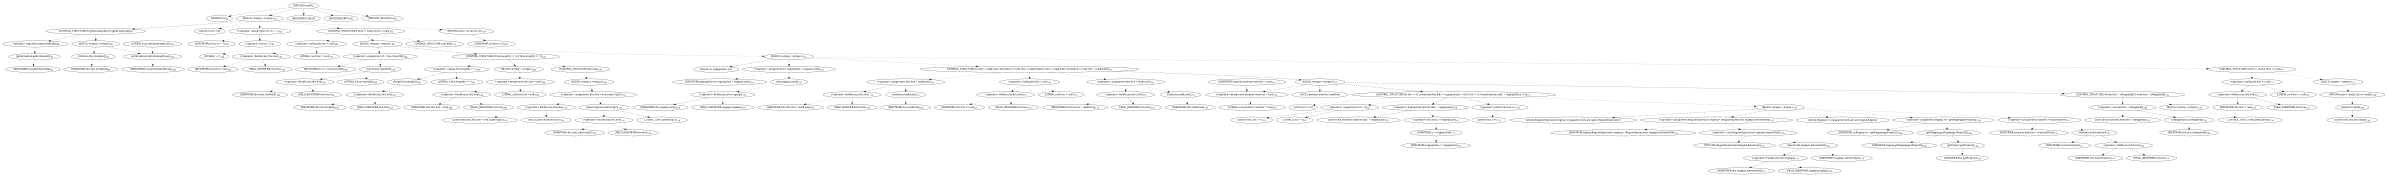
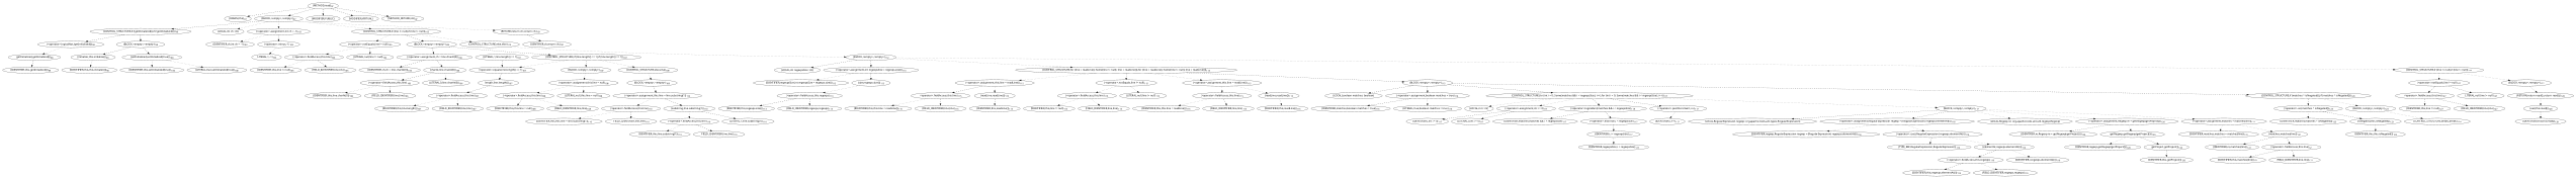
  digraph {
    fontname="Noto Sans"
    node [fontname="Noto Sans"]
    edge [fontname="Noto Sans" style=dashed]
    n1 [label=<(METHOD,read)<SUB>97</SUB>>]
    n2 [label=<(PARAM,this)<SUB>97</SUB>>]
    n3 [label=<(BLOCK,&lt;empty&gt;,&lt;empty&gt;)<SUB>97</SUB>>]
    n4 [label=<(MODIFIER,PUBLIC)>]
    n5 [label=<(MODIFIER,VIRTUAL)>]
    n6 [label=<(METHOD_RETURN,int)<SUB>97</SUB>>]
    n7 [label=<(CONTROL_STRUCTURE,if (!getInitialized()),if (!getInitialized()))<SUB>98</SUB>>]
    n8 [label=<(LOCAL,int ch: int)>]
    n9 [label=<(&lt;operator&gt;.assignment,int ch = -1)<SUB>103</SUB>>]
    n10 [label=<(CONTROL_STRUCTURE,if (line != null),if (line != null))<SUB>105</SUB>>]
    n11 [label=<(RETURN,return ch;,return ch;)<SUB>131</SUB>>]
    n12 [label=<(&lt;operator&gt;.logicalNot,!getInitialized())<SUB>98</SUB>>]
    n13 [label=<(BLOCK,&lt;empty&gt;,&lt;empty&gt;)<SUB>98</SUB>>]
    n14 [label=<(IDENTIFIER,ch,int ch = -1)<SUB>103</SUB>>]
    n15 [label=<(&lt;operator&gt;.minus,-1)<SUB>103</SUB>>]
    n16 [label=<(&lt;operator&gt;.notEquals,line != null)<SUB>105</SUB>>]
    n17 [label=<(BLOCK,&lt;empty&gt;,&lt;empty&gt;)<SUB>105</SUB>>]
    n18 [label=<(CONTROL_STRUCTURE,else,else)<SUB>112</SUB>>]
    n19 [label=<(IDENTIFIER,ch,return ch;)<SUB>131</SUB>>]
    n20 [label=<(getInitialized,getInitialized())<SUB>98</SUB>>]
    n21 [label=<(initialize,this.initialize())<SUB>99</SUB>>]
    n22 [label=<(setInitialized,setInitialized(true))<SUB>100</SUB>>]
    n23 [label=<(IDENTIFIER,this,getInitialized())<SUB>98</SUB>>]
    n24 [label=<(IDENTIFIER,this,this.initialize())<SUB>90</SUB>>]
    n25 [label=<(IDENTIFIER,this,setInitialized(true))<SUB>100</SUB>>]
    n26 [label=<(LITERAL,true,setInitialized(true))<SUB>100</SUB>>]
    n27 [label=<(LITERAL,1,-1)<SUB>103</SUB>>]
    n28 [label=<(&lt;operator&gt;.fieldAccess,this.line)<SUB>105</SUB>>]
    n29 [label=<(LITERAL,null,line != null)<SUB>105</SUB>>]
    n30 [label=<(&lt;operator&gt;.assignment,ch = line.charAt(0))<SUB>106</SUB>>]
    n31 [label=<(CONTROL_STRUCTURE,if (line.length() == 1),if (line.length() == 1))<SUB>107</SUB>>]
    n32 [label=<(BLOCK,&lt;empty&gt;,&lt;empty&gt;)<SUB>112</SUB>>]
    n33 [label=<(IDENTIFIER,this,line != null)<SUB>105</SUB>>]
    n34 [label=<(FIELD_IDENTIFIER,line,line)<SUB>105</SUB>>]
    n35 [label=<(IDENTIFIER,ch,ch = line.charAt(0))<SUB>106</SUB>>]
    n36 [label=<(charAt,line.charAt(0))<SUB>106</SUB>>]
    n37 [label=<(&lt;operator&gt;.equals,line.length() == 1)<SUB>107</SUB>>]
    n38 [label=<(BLOCK,&lt;empty&gt;,&lt;empty&gt;)<SUB>107</SUB>>]
    n39 [label=<(CONTROL_STRUCTURE,else,else)<SUB>109</SUB>>]
    n40 [label=<(&lt;operator&gt;.fieldAccess,this.line)<SUB>106</SUB>>]
    n41 [label=<(LITERAL,0,line.charAt(0))<SUB>106</SUB>>]
    n42 [label=<(IDENTIFIER,this,line.charAt(0))<SUB>106</SUB>>]
    n43 [label=<(FIELD_IDENTIFIER,line,line)<SUB>106</SUB>>]
    n44 [label=<(length,line.length())<SUB>107</SUB>>]
    n45 [label=<(LITERAL,1,line.length() == 1)<SUB>107</SUB>>]
    n46 [label=<(&lt;operator&gt;.assignment,this.line = null)<SUB>108</SUB>>]
    n47 [label=<(BLOCK,&lt;empty&gt;,&lt;empty&gt;)<SUB>109</SUB>>]
    n48 [label=<(&lt;operator&gt;.fieldAccess,this.line)<SUB>107</SUB>>]
    n49 [label=<(IDENTIFIER,this,line.length())<SUB>107</SUB>>]
    n50 [label=<(FIELD_IDENTIFIER,line,line)<SUB>107</SUB>>]
    n51 [label=<(&lt;operator&gt;.fieldAccess,this.line)<SUB>108</SUB>>]
    n52 [label=<(LITERAL,null,this.line = null)<SUB>108</SUB>>]
    n53 [label=<(IDENTIFIER,this,this.line = null)<SUB>108</SUB>>]
    n54 [label=<(FIELD_IDENTIFIER,line,line)<SUB>108</SUB>>]
    n55 [label=<(&lt;operator&gt;.assignment,this.line = line.substring(1))<SUB>110</SUB>>]
    n56 [label=<(&lt;operator&gt;.fieldAccess,this.line)<SUB>110</SUB>>]
    n57 [label=<(substring,line.substring(1))<SUB>110</SUB>>]
    n58 [label=<(IDENTIFIER,this,this.line = line.substring(1))<SUB>110</SUB>>]
    n59 [label=<(FIELD_IDENTIFIER,line,line)<SUB>110</SUB>>]
    n60 [label=<(&lt;operator&gt;.fieldAccess,this.line)<SUB>110</SUB>>]
    n61 [label=<(LITERAL,1,line.substring(1))<SUB>110</SUB>>]
    n62 [label=<(IDENTIFIER,this,line.substring(1))<SUB>110</SUB>>]
    n63 [label=<(FIELD_IDENTIFIER,line,line)<SUB>110</SUB>>]
    n64 [label=<(LOCAL,int regexpsSize: int)>]
    n65 [label=<(&lt;operator&gt;.assignment,int regexpsSize = regexps.size())<SUB>113</SUB>>]
    n66 [label=<(CONTROL_STRUCTURE,for (line = readLine(); Some(line != null); line = readLine()),for (line = readLine(); Some(line != null); line = readLine()))<SUB>115</SUB>>]
    n67 [label=<(CONTROL_STRUCTURE,if (line != null),if (line != null))<SUB>127</SUB>>]
    n68 [label=<(IDENTIFIER,regexpsSize,int regexpsSize = regexps.size())<SUB>113</SUB>>]
    n69 [label=<(size,regexps.size())<SUB>113</SUB>>]
    n70 [label=<(&lt;operator&gt;.assignment,this.line = readLine())<SUB>115</SUB>>]
    n71 [label=<(&lt;operator&gt;.notEquals,line != null)<SUB>115</SUB>>]
    n72 [label=<(&lt;operator&gt;.assignment,this.line = readLine())<SUB>115</SUB>>]
    n73 [label=<(BLOCK,&lt;empty&gt;,&lt;empty&gt;)<SUB>115</SUB>>]
    n74 [label=<(&lt;operator&gt;.notEquals,line != null)<SUB>127</SUB>>]
    n75 [label=<(BLOCK,&lt;empty&gt;,&lt;empty&gt;)<SUB>127</SUB>>]
    n76 [label=<(&lt;operator&gt;.fieldAccess,this.regexps)<SUB>113</SUB>>]
    n77 [label=<(IDENTIFIER,this,regexps.size())<SUB>113</SUB>>]
    n78 [label=<(FIELD_IDENTIFIER,regexps,regexps)<SUB>113</SUB>>]
    n79 [label=<(&lt;operator&gt;.fieldAccess,this.line)<SUB>115</SUB>>]
    n80 [label=<(readLine,readLine())<SUB>115</SUB>>]
    n81 [label=<(&lt;operator&gt;.fieldAccess,this.line)<SUB>115</SUB>>]
    n82 [label=<(LITERAL,null,line != null)<SUB>115</SUB>>]
    n83 [label=<(&lt;operator&gt;.fieldAccess,this.line)<SUB>115</SUB>>]
    n84 [label=<(readLine,readLine())<SUB>115</SUB>>]
    n85 [label=<(LOCAL,boolean matches: boolean)>]
    n86 [label=<(&lt;operator&gt;.assignment,boolean matches = true)<SUB>116</SUB>>]
    n87 [label=<(CONTROL_STRUCTURE,for (int i = 0; Some(matches &amp;&amp; i &lt; regexpsSize); i++),for (int i = 0; Some(matches &amp;&amp; i &lt; regexpsSize); i++))<SUB>117</SUB>>]
    n88 [label=<(CONTROL_STRUCTURE,if (matches ^ isNegated()),if (matches ^ isNegated()))<SUB>123</SUB>>]
    n89 [label=<(IDENTIFIER,this,this.line = readLine())<SUB>115</SUB>>]
    n90 [label=<(FIELD_IDENTIFIER,line,line)<SUB>115</SUB>>]
    n91 [label=<(IDENTIFIER,this,readLine())<SUB>115</SUB>>]
    n92 [label=<(IDENTIFIER,this,line != null)<SUB>115</SUB>>]
    n93 [label=<(FIELD_IDENTIFIER,line,line)<SUB>115</SUB>>]
    n94 [label=<(IDENTIFIER,this,this.line = readLine())<SUB>115</SUB>>]
    n95 [label=<(FIELD_IDENTIFIER,line,line)<SUB>115</SUB>>]
    n96 [label=<(IDENTIFIER,this,readLine())<SUB>115</SUB>>]
    n97 [label=<(IDENTIFIER,matches,boolean matches = true)<SUB>116</SUB>>]
    n98 [label=<(LITERAL,true,boolean matches = true)<SUB>116</SUB>>]
    n99 [label=<(LOCAL,int i: int)>]
    n100 [label=<(&lt;operator&gt;.assignment,int i = 0)<SUB>117</SUB>>]
    n101 [label=<(&lt;operator&gt;.logicalAnd,matches &amp;&amp; i &lt; regexpsSize)<SUB>118</SUB>>]
    n102 [label=<(&lt;operator&gt;.postIncrement,i++)<SUB>117</SUB>>]
    n103 [label=<(BLOCK,&lt;empty&gt;,&lt;empty&gt;)<SUB>117</SUB>>]
    n104 [label=<(&lt;operator&gt;.xor,matches ^ isNegated())<SUB>123</SUB>>]
    n105 [label=<(BLOCK,&lt;empty&gt;,&lt;empty&gt;)<SUB>123</SUB>>]
    n106 [label=<(IDENTIFIER,i,int i = 0)<SUB>117</SUB>>]
    n107 [label=<(LITERAL,0,int i = 0)<SUB>117</SUB>>]
    n108 [label=<(IDENTIFIER,matches,matches &amp;&amp; i &lt; regexpsSize)<SUB>117</SUB>>]
    n109 [label=<(&lt;operator&gt;.lessThan,i &lt; regexpsSize)<SUB>117</SUB>>]
    n110 [label=<(IDENTIFIER,i,i++)<SUB>117</SUB>>]
    n111 [label=<(LOCAL,RegularExpression regexp: org.apache.tools.ant.types.RegularExpression)>]
    n112 [label=<(&lt;operator&gt;.assignment,RegularExpression regexp = (RegularExpression) regexps.elementAt(i))<SUB>118</SUB>>]
    n113 [label=<(LOCAL,Regexp re: org.apache.tools.ant.util.regexp.Regexp)>]
    n114 [label=<(&lt;operator&gt;.assignment,Regexp re = getRegexp(getProject()))<SUB>120</SUB>>]
    n115 [label=<(&lt;operator&gt;.assignment,matches = matches(line))<SUB>121</SUB>>]
    n116 [label=<(IDENTIFIER,i,i &lt; regexpsSize)<SUB>117</SUB>>]
    n117 [label=<(IDENTIFIER,regexpsSize,i &lt; regexpsSize)<SUB>117</SUB>>]
    n118 [label=<(IDENTIFIER,regexp,RegularExpression regexp = (RegularExpression) regexps.elementAt(i))<SUB>118</SUB>>]
    n119 [label=<(&lt;operator&gt;.cast,(RegularExpression) regexps.elementAt(i))<SUB>119</SUB>>]
    n120 [label=<(IDENTIFIER,re,Regexp re = getRegexp(getProject()))<SUB>120</SUB>>]
    n121 [label=<(getRegexp,getRegexp(getProject()))<SUB>120</SUB>>]
    n122 [label=<(IDENTIFIER,matches,matches = matches(line))<SUB>121</SUB>>]
    n123 [label=<(matches,matches(line))<SUB>121</SUB>>]
    n124 [label=<(TYPE_REF,RegularExpression,RegularExpression)<SUB>119</SUB>>]
    n125 [label=<(elementAt,regexps.elementAt(i))<SUB>119</SUB>>]
    n126 [label=<(&lt;operator&gt;.fieldAccess,this.regexps)<SUB>119</SUB>>]
    n127 [label=<(IDENTIFIER,i,regexps.elementAt(i))<SUB>119</SUB>>]
    n128 [label=<(IDENTIFIER,this,regexps.elementAt(i))<SUB>119</SUB>>]
    n129 [label=<(FIELD_IDENTIFIER,regexps,regexps)<SUB>119</SUB>>]
    n130 [label=<(IDENTIFIER,regexp,getRegexp(getProject()))<SUB>120</SUB>>]
    n131 [label=<(getProject,getProject())<SUB>120</SUB>>]
    n132 [label=<(IDENTIFIER,this,getProject())<SUB>120</SUB>>]
    n133 [label=<(IDENTIFIER,re,matches(line))<SUB>121</SUB>>]
    n134 [label=<(&lt;operator&gt;.fieldAccess,this.line)<SUB>121</SUB>>]
    n135 [label=<(IDENTIFIER,this,matches(line))<SUB>121</SUB>>]
    n136 [label=<(FIELD_IDENTIFIER,line,line)<SUB>121</SUB>>]
    n137 [label=<(IDENTIFIER,matches,matches ^ isNegated())<SUB>123</SUB>>]
    n138 [label=<(isNegated,this.isNegated())<SUB>123</SUB>>]
    n139 [label=<(CONTROL_STRUCTURE,break;,break;)<SUB>124</SUB>>]
    n140 [label=<(IDENTIFIER,this,this.isNegated())<SUB>123</SUB>>]
    n141 [label=<(&lt;operator&gt;.fieldAccess,this.line)<SUB>127</SUB>>]
    n142 [label=<(LITERAL,null,line != null)<SUB>127</SUB>>]
    n143 [label=<(RETURN,return read();,return read();)<SUB>128</SUB>>]
    n144 [label=<(IDENTIFIER,this,line != null)<SUB>127</SUB>>]
    n145 [label=<(FIELD_IDENTIFIER,line,line)<SUB>127</SUB>>]
    n146 [label=<(read,this.read())<SUB>128</SUB>>]
    n147 [label=<(IDENTIFIER,this,this.read())<SUB>128</SUB>>]
    n1 -> n2
    n1 -> n3
    n1 -> n4
    n1 -> n5
    n1 -> n6
    n3 -> n7
    n3 -> n8 [style=dotted]
    n3 -> n9 [style=dotted]
    n3 -> n10 [style=dotted]
    n3 -> n11 [style=dotted]
    n7 -> n12
    n7 -> n13
    n9 -> n14 [style=dotted]
    n9 -> n15
    n10 -> n16 [style=dotted]
    n10 -> n17
    n10 -> n18 [style=dotted]
    n11 -> n19
    n12 -> n20 [style=dotted]
    n13 -> n21
    n13 -> n22
    n15 -> n27 [style=dotted]
    n16 -> n28 [style=dotted]
    n16 -> n29
    n17 -> n30
    n17 -> n31
    n18 -> n32 [style=dotted]
    n20 -> n23
    n21 -> n24 [style=dotted]
    n22 -> n25 [style=dotted]
-   n26 -> n22 [style=dotted]
+   n22 -> n26 [style=dotted]
    n28 -> n33 [style=dotted]
    n28 -> n34
    n30 -> n35
    n30 -> n36
    n31 -> n37 [style=dotted]
    n31 -> n38
    n31 -> n39 [style=dotted]
    n32 -> n64
    n32 -> n65
    n32 -> n66 [style=dotted]
    n32 -> n67 [style=dotted]
    n36 -> n40
    n36 -> n41 [style=dotted]
    n37 -> n44
-   n37 -> n45
+   n45 -> n37
    n38 -> n46 [style=dotted]
    n39 -> n47 [style=dotted]
    n40 -> n42 [style=dotted]
    n40 -> n43
    n44 -> n48
    n46 -> n51 [style=dotted]
    n46 -> n52 [style=dotted]
    n47 -> n55
    n48 -> n49 [style=dotted]
    n48 -> n50 [style=dotted]
    n51 -> n53
    n51 -> n54 [style=dotted]
    n55 -> n56 [style=dotted]
    n55 -> n57
    n56 -> n58 [style=dotted]
    n56 -> n59
    n57 -> n60 [style=dotted]
    n57 -> n61
    n60 -> n62 [style=dotted]
    n60 -> n63
    n65 -> n68 [style=dotted]
    n65 -> n69
    n66 -> n70 [style=dotted]
    n66 -> n71
    n66 -> n72 [style=dotted]
    n66 -> n73
    n67 -> n74 [style=dotted]
    n67 -> n75 [style=dotted]
    n69 -> n76 [style=dotted]
    n70 -> n79
    n70 -> n80 [style=dotted]
    n71 -> n81 [style=dotted]
    n71 -> n82 [style=dotted]
    n72 -> n83 [style=dotted]
    n72 -> n84 [style=dotted]
    n73 -> n85
    n73 -> n86
    n73 -> n87
    n73 -> n88
    n74 -> n141
    n74 -> n142
    n75 -> n143 [style=dotted]
    n76 -> n77
    n76 -> n78
    n79 -> n89 [style=dotted]
    n79 -> n90
    n80 -> n91
    n81 -> n92 [style=dotted]
    n81 -> n93 [style=dotted]
    n83 -> n94 [style=dotted]
    n83 -> n95
    n84 -> n96 [style=dotted]
-   n97 -> n86
+   n86 -> n97
    n86 -> n98 [style=dotted]
    n87 -> n99 [style=dotted]
    n87 -> n100 [style=dotted]
    n87 -> n101
    n87 -> n102
    n87 -> n103 [style=dotted]
    n88 -> n104
    n88 -> n105 [style=dotted]
    n100 -> n106
    n100 -> n107
    n101 -> n108
    n101 -> n109
    n102 -> n110 [style=dotted]
    n103 -> n111
    n103 -> n112
    n103 -> n113 [style=dotted]
    n103 -> n114 [style=dotted]
    n103 -> n115 [style=dotted]
    n104 -> n137 [style=dotted]
    n104 -> n138
    n105 -> n139 [style=dotted]
    n109 -> n116
    n112 -> n118 [style=dotted]
    n112 -> n119 [style=dotted]
    n114 -> n120
    n114 -> n121 [style=dotted]
    n115 -> n122 [style=dotted]
    n115 -> n123 [style=dotted]
    n116 -> n117 [style=dotted]
    n119 -> n124
    n119 -> n125 [style=dotted]
    n121 -> n130 [style=dotted]
    n121 -> n131
    n123 -> n133
    n123 -> n134
    n125 -> n126
    n125 -> n127 [style=dotted]
    n126 -> n128
    n126 -> n129 [style=dotted]
    n131 -> n132
    n134 -> n135
    n134 -> n136
    n138 -> n140 [style=dotted]
    n141 -> n144
    n141 -> n145
    n143 -> n146 [style=dotted]
    n146 -> n147
  }
